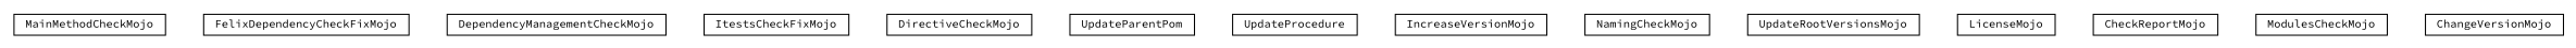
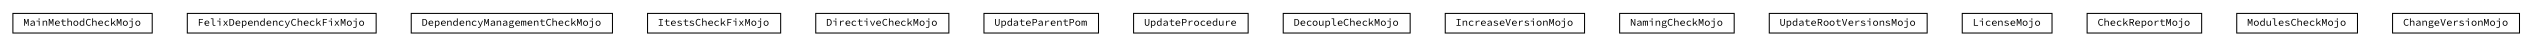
  digraph {
    nodesep=0.25
    ranksep=0.5
    fontname="Source Code Pro"
    node [fontcolor=black fontname="Source Code Pro" fontsize=10.0 shape=plaintext]
    n1 [label=<<table title="org.universAAL.support.directives.mojos.MainMethodCheckMojo" border="0" cellborder="1" cellspacing="0" cellpadding="2" port="p" href="./MainMethodCheckMojo.html"> 		<tr><td><table border="0" cellspacing="0" cellpadding="1"> <tr><td align="center" balign="center"> MainMethodCheckMojo </td></tr> 		</table></td></tr> 		</table>>]
    n2 [label=<<table title="org.universAAL.support.directives.mojos.FelixDependencyCheckFixMojo" border="0" cellborder="1" cellspacing="0" cellpadding="2" port="p" href="./FelixDependencyCheckFixMojo.html"> 		<tr><td><table border="0" cellspacing="0" cellpadding="1"> <tr><td align="center" balign="center"> FelixDependencyCheckFixMojo </td></tr> 		</table></td></tr> 		</table>>]
    n3 [label=<<table title="org.universAAL.support.directives.mojos.DependencyManagementCheckMojo" border="0" cellborder="1" cellspacing="0" cellpadding="2" port="p" href="./DependencyManagementCheckMojo.html"> 		<tr><td><table border="0" cellspacing="0" cellpadding="1"> <tr><td align="center" balign="center"> DependencyManagementCheckMojo </td></tr> 		</table></td></tr> 		</table>>]
    n4 [label=<<table title="org.universAAL.support.directives.mojos.ItestsCheckFixMojo" border="0" cellborder="1" cellspacing="0" cellpadding="2" port="p" href="./ItestsCheckFixMojo.html"> 		<tr><td><table border="0" cellspacing="0" cellpadding="1"> <tr><td align="center" balign="center"> ItestsCheckFixMojo </td></tr> 		</table></td></tr> 		</table>>]
    n5 [label=<<table title="org.universAAL.support.directives.mojos.DirectiveCheckMojo" border="0" cellborder="1" cellspacing="0" cellpadding="2" port="p" href="./DirectiveCheckMojo.html"> 		<tr><td><table border="0" cellspacing="0" cellpadding="1"> <tr><td align="center" balign="center"> DirectiveCheckMojo </td></tr> 		</table></td></tr> 		</table>>]
    n6 [label=<<table title="org.universAAL.support.directives.mojos.UpdateParentPom" border="0" cellborder="1" cellspacing="0" cellpadding="2" port="p" href="./UpdateParentPom.html"> 		<tr><td><table border="0" cellspacing="0" cellpadding="1"> <tr><td align="center" balign="center"> UpdateParentPom </td></tr> 		</table></td></tr> 		</table>>]
    n7 [label=<<table title="org.universAAL.support.directives.mojos.UpdateParentPom.UpdateProcedure" border="0" cellborder="1" cellspacing="0" cellpadding="2" port="p" href="./UpdateParentPom.UpdateProcedure.html"> 		<tr><td><table border="0" cellspacing="0" cellpadding="1"> <tr><td align="center" balign="center"> UpdateProcedure </td></tr> 		</table></td></tr> 		</table>>]
+   n8 [label=<<table title="org.universAAL.support.directives.mojos.DecoupleCheckMojo" border="0" cellborder="1" cellspacing="0" cellpadding="2" port="p" href="./DecoupleCheckMojo.html"> 		<tr><td><table border="0" cellspacing="0" cellpadding="1"> <tr><td align="center" balign="center"> DecoupleCheckMojo </td></tr> 		</table></td></tr> 		</table>>]
    n9 [label=<<table title="org.universAAL.support.directives.mojos.IncreaseVersionMojo" border="0" cellborder="1" cellspacing="0" cellpadding="2" port="p" href="./IncreaseVersionMojo.html"> 		<tr><td><table border="0" cellspacing="0" cellpadding="1"> <tr><td align="center" balign="center"> IncreaseVersionMojo </td></tr> 		</table></td></tr> 		</table>>]
    n10 [label=<<table title="org.universAAL.support.directives.mojos.NamingCheckMojo" border="0" cellborder="1" cellspacing="0" cellpadding="2" port="p" href="./NamingCheckMojo.html"> 		<tr><td><table border="0" cellspacing="0" cellpadding="1"> <tr><td align="center" balign="center"> NamingCheckMojo </td></tr> 		</table></td></tr> 		</table>>]
    n11 [label=<<table title="org.universAAL.support.directives.mojos.UpdateRootVersionsMojo" border="0" cellborder="1" cellspacing="0" cellpadding="2" port="p" href="./UpdateRootVersionsMojo.html"> 		<tr><td><table border="0" cellspacing="0" cellpadding="1"> <tr><td align="center" balign="center"> UpdateRootVersionsMojo </td></tr> 		</table></td></tr> 		</table>>]
    n12 [label=<<table title="org.universAAL.support.directives.mojos.LicenseMojo" border="0" cellborder="1" cellspacing="0" cellpadding="2" port="p" href="./LicenseMojo.html"> 		<tr><td><table border="0" cellspacing="0" cellpadding="1"> <tr><td align="center" balign="center"> LicenseMojo </td></tr> 		</table></td></tr> 		</table>>]
    n13 [label=<<table title="org.universAAL.support.directives.mojos.CheckReportMojo" border="0" cellborder="1" cellspacing="0" cellpadding="2" port="p" href="./CheckReportMojo.html"> 		<tr><td><table border="0" cellspacing="0" cellpadding="1"> <tr><td align="center" balign="center"> CheckReportMojo </td></tr> 		</table></td></tr> 		</table>>]
    n14 [label=<<table title="org.universAAL.support.directives.mojos.ModulesCheckMojo" border="0" cellborder="1" cellspacing="0" cellpadding="2" port="p" href="./ModulesCheckMojo.html"> 		<tr><td><table border="0" cellspacing="0" cellpadding="1"> <tr><td align="center" balign="center"> ModulesCheckMojo </td></tr> 		</table></td></tr> 		</table>>]
    n15 [label=<<table title="org.universAAL.support.directives.mojos.ChangeVersionMojo" border="0" cellborder="1" cellspacing="0" cellpadding="2" port="p" href="./ChangeVersionMojo.html"> 		<tr><td><table border="0" cellspacing="0" cellpadding="1"> <tr><td align="center" balign="center"> ChangeVersionMojo </td></tr> 		</table></td></tr> 		</table>>]
  }
